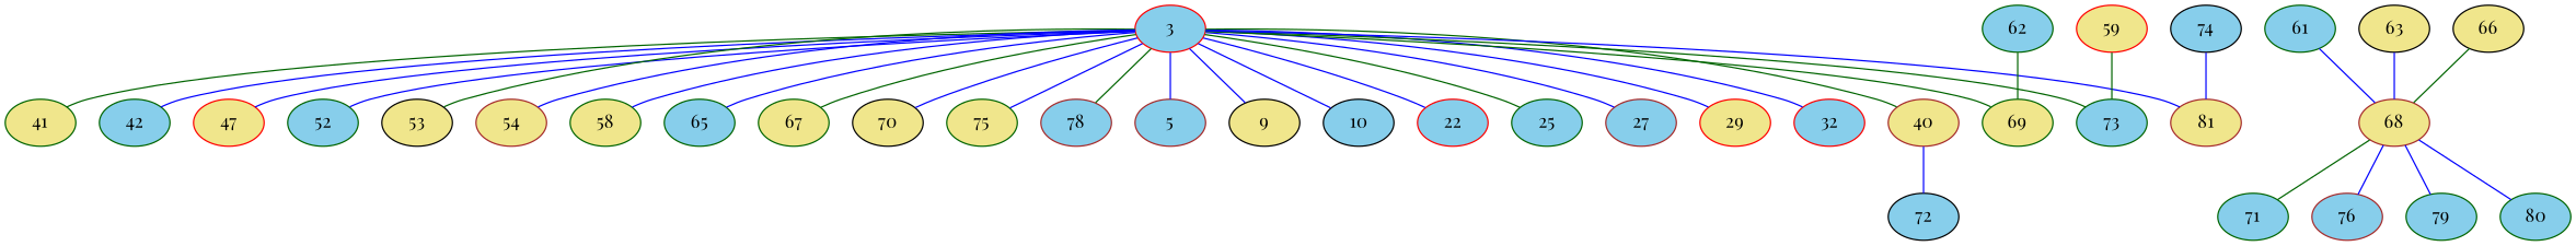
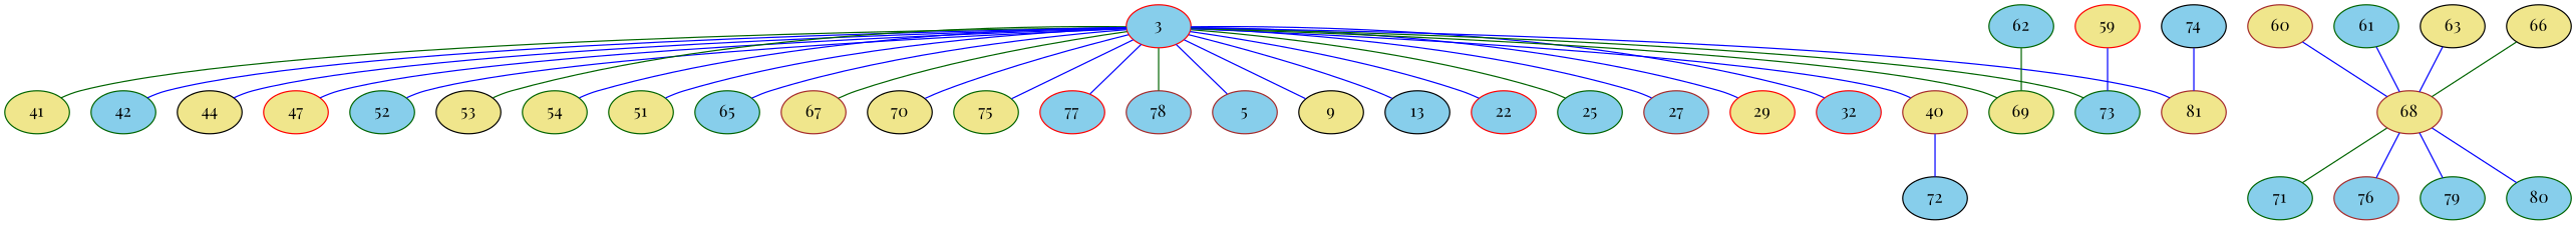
  graph {
    fontname="Playfair Display"
    node [color=darkgreen fillcolor=skyblue fontname="Playfair Display" style=filled]
    edge [color=blue fontname="Playfair Display"]
    3 [color=red super="+1"]
    5 [color=brown]
    9 [color=black fillcolor=khaki]
-   13 [color=black super="+11" label=10]
+   13 [color=black super="+11"]
    22 [color=red]
    25
    27 [color=brown]
    29 [color=red fillcolor=khaki]
    32 [color=red]
    40 [color=brown fillcolor=khaki super="+34"]
    41 [fillcolor=khaki super="+16"]
    42
+   44 [color=black fillcolor=khaki]
    47 [color=red fillcolor=khaki]
    52 [super="+33"]
    53 [color=black fillcolor=khaki]
-   54 [color=brown fillcolor=khaki]
-   58 [fillcolor=khaki]
+   54 [fillcolor=khaki]
+   58 [fillcolor=khaki label=51]
    65
-   67 [fillcolor=khaki]
+   67 [color=brown fillcolor=khaki]
    69 [fillcolor=khaki super="+56"]
    70 [color=black fillcolor=khaki]
    73 [super="+18"]
    75 [fillcolor=khaki super="+20"]
+   77 [color=red]
    78 [color=brown]
    81 [color=brown fillcolor=khaki super="+2+37"]
    72 [color=black super="+45"]
    68 [color=brown fillcolor=khaki super="+4+8+26+21+28+35+36+38+43+46+64+48+49+50+55+57"]
    71
    76 [color=brown]
    79
    80
    59 [color=red fillcolor=khaki]
+   60 [color=brown fillcolor=khaki]
    61
    62
    63 [color=black fillcolor=khaki]
    66 [color=black fillcolor=khaki super="+31"]
    74 [color=black]
    3 -- 5
    3 -- 9
    3 -- 13
    3 -- 22
    3 -- 25 [color=darkgreen]
    3 -- 27
    3 -- 29
    3 -- 32
-   3 -- 40 [color=darkgreen weight=2]
+   3 -- 40 [weight=2]
    3 -- 41 [color=darkgreen]
    3 -- 42
+   3 -- 44
    3 -- 47
    3 -- 52
    3 -- 53 [color=darkgreen]
    3 -- 54
    3 -- 58
    3 -- 65
    3 -- 67 [color=darkgreen]
    3 -- 69 [color=darkgreen]
    3 -- 70
    3 -- 73 [color=darkgreen]
    3 -- 75
+   3 -- 77
    3 -- 78 [color=darkgreen]
    3 -- 81
    40 -- 72
    68 -- 71 [color=darkgreen]
    68 -- 76
    68 -- 79
    68 -- 80
-   59 -- 73 [color=darkgreen]
+   59 -- 73
+   60 -- 68
    61 -- 68
    62 -- 69 [color=darkgreen]
    63 -- 68
    66 -- 68 [color=darkgreen]
    74 -- 81
  }
